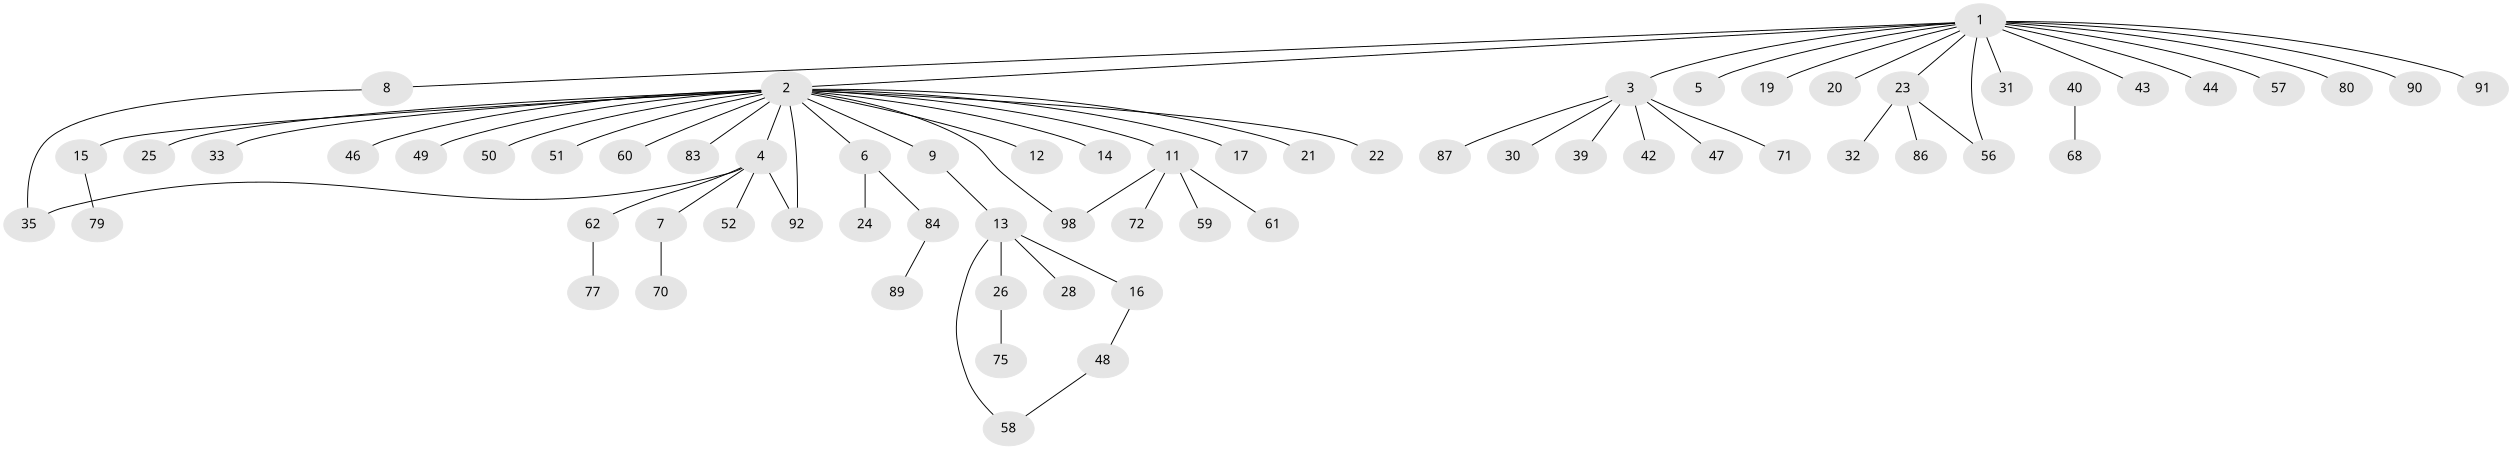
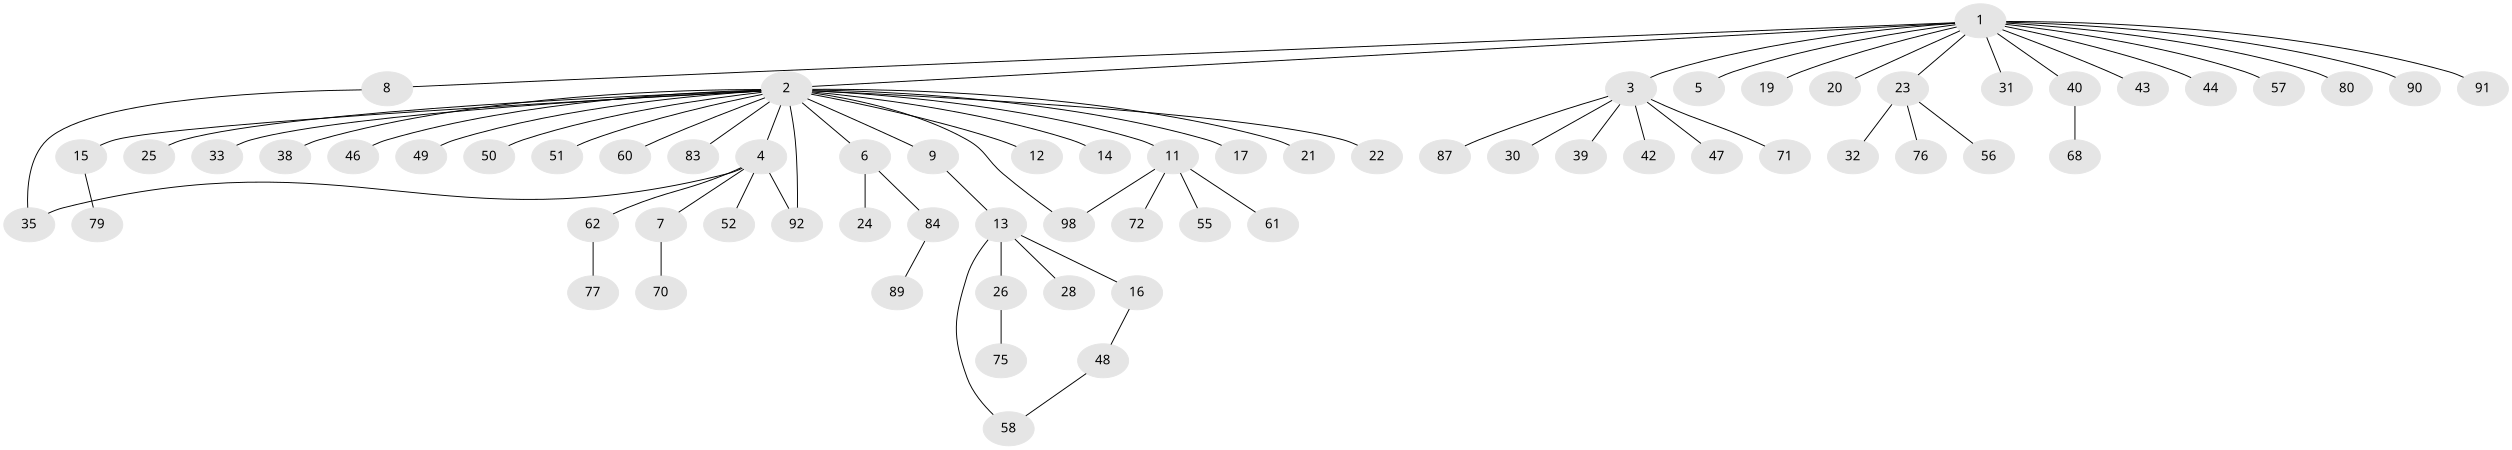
  graph {
    fontname="Noto Sans"
    node [color=gray90 fontname="Noto Sans" style=filled]
    edge [fontname="Noto Sans"]
    1 [super="+73"]
    2 [super="+86"]
    3 [super="+67"]
    5
    8
    19 [super="+82"]
    20 [super="+36"]
    23 [super="+29"]
    31 [super="+59"]
    40
    43 [super="+74"]
    44
    57
    80
    90
    91
    4 [super="+65"]
    6 [super="+10"]
    9 [super="+64"]
    11 [super="+34"]
    12 [super="+81"]
    14
    15 [super="+37"]
    17
    n25 [label=98 super="+54"]
    21
    22
    25
    33
+   38
    46
    49 [super="+87"]
    50
    51
    60
    83
    92
    n38 [label=87]
    30
    39
    42
    47
    71
    35 [super="+63"]
    32
    56 [super="+69"]
-   76 [label=86]
+   76
    68
    7 [super="+41"]
    52
    62
    24
    84
    13 [super="+45"]
-   55 [super="+85" label=59]
+   55 [super="+85"]
    61
    72
    79
    70 [super="+88"]
    77
    89
    16 [super="+78"]
    26
    28 [super="+53"]
    58
    48 [super="+66"]
    75
    1 -- 2
    1 -- 3
    1 -- 5
    1 -- 8
    1 -- 19
    1 -- 20
    1 -- 23
    1 -- 31
-   1 -- 56
+   1 -- 40
    1 -- 43
    1 -- 44
    1 -- 57
    1 -- 80
    1 -- 90
    1 -- 91
    2 -- 4
    2 -- 6
    2 -- 9
    2 -- 11
    2 -- 12
    2 -- 14
    2 -- 15
    2 -- 17
    2 -- n25
    2 -- 21
    2 -- 22
    2 -- 25
    2 -- 33
+   2 -- 38
    2 -- 46
    2 -- 49
    2 -- 50
    2 -- 51
    2 -- 60
    2 -- 83
    2 -- 92
    3 -- n38
    3 -- 30
    3 -- 39
    3 -- 42
    3 -- 47
    3 -- 71
    8 -- 35
    23 -- 32
    23 -- 56
    23 -- 76
    40 -- 68
    4 -- 92
    4 -- 35
    4 -- 7
    4 -- 52
    4 -- 62
    6 -- 24
    6 -- 84
    9 -- 13
    11 -- n25
    11 -- 55
    11 -- 61
    11 -- 72
    15 -- 79
    7 -- 70
    62 -- 77
    84 -- 89
    13 -- 16
    13 -- 26
    13 -- 28
    13 -- 58
    16 -- 48
    26 -- 75
    48 -- 58
  }
